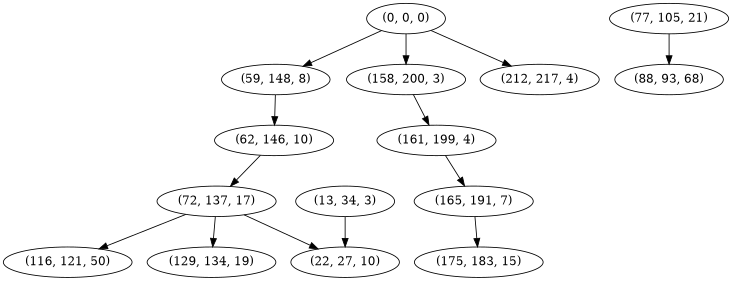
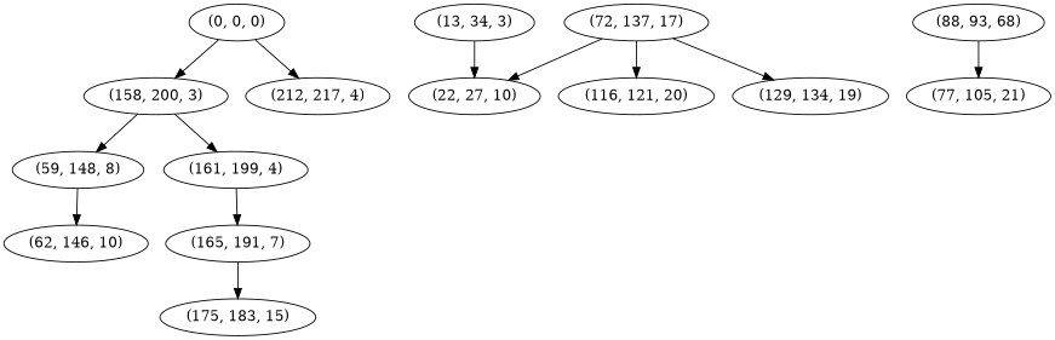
  digraph {
    "(0, 0, 0)"
    "(59, 148, 8)"
    "(158, 200, 3)"
    "(212, 217, 4)"
    "(13, 34, 3)"
    "(22, 27, 10)"
    "(62, 146, 10)"
    "(161, 199, 4)"
    "(72, 137, 17)"
-   "(116, 121, 20)" [label="(116, 121, 50)"]
+   "(116, 121, 20)"
    "(129, 134, 19)"
    n12 [label="(88, 93, 68)"]
    "(77, 105, 21)"
    "(165, 191, 7)"
    "(175, 183, 15)"
-   "(0, 0, 0)" -> "(59, 148, 8)"
+   "(158, 200, 3)" -> "(59, 148, 8)"
    "(0, 0, 0)" -> "(158, 200, 3)"
    "(0, 0, 0)" -> "(212, 217, 4)"
    "(59, 148, 8)" -> "(62, 146, 10)"
    "(158, 200, 3)" -> "(161, 199, 4)"
    "(13, 34, 3)" -> "(22, 27, 10)"
-   "(62, 146, 10)" -> "(72, 137, 17)"
    "(161, 199, 4)" -> "(165, 191, 7)"
    "(72, 137, 17)" -> "(22, 27, 10)"
    "(72, 137, 17)" -> "(116, 121, 20)"
    "(72, 137, 17)" -> "(129, 134, 19)"
-   "(77, 105, 21)" -> n12
+   n12 -> "(77, 105, 21)"
    "(165, 191, 7)" -> "(175, 183, 15)"
  }
